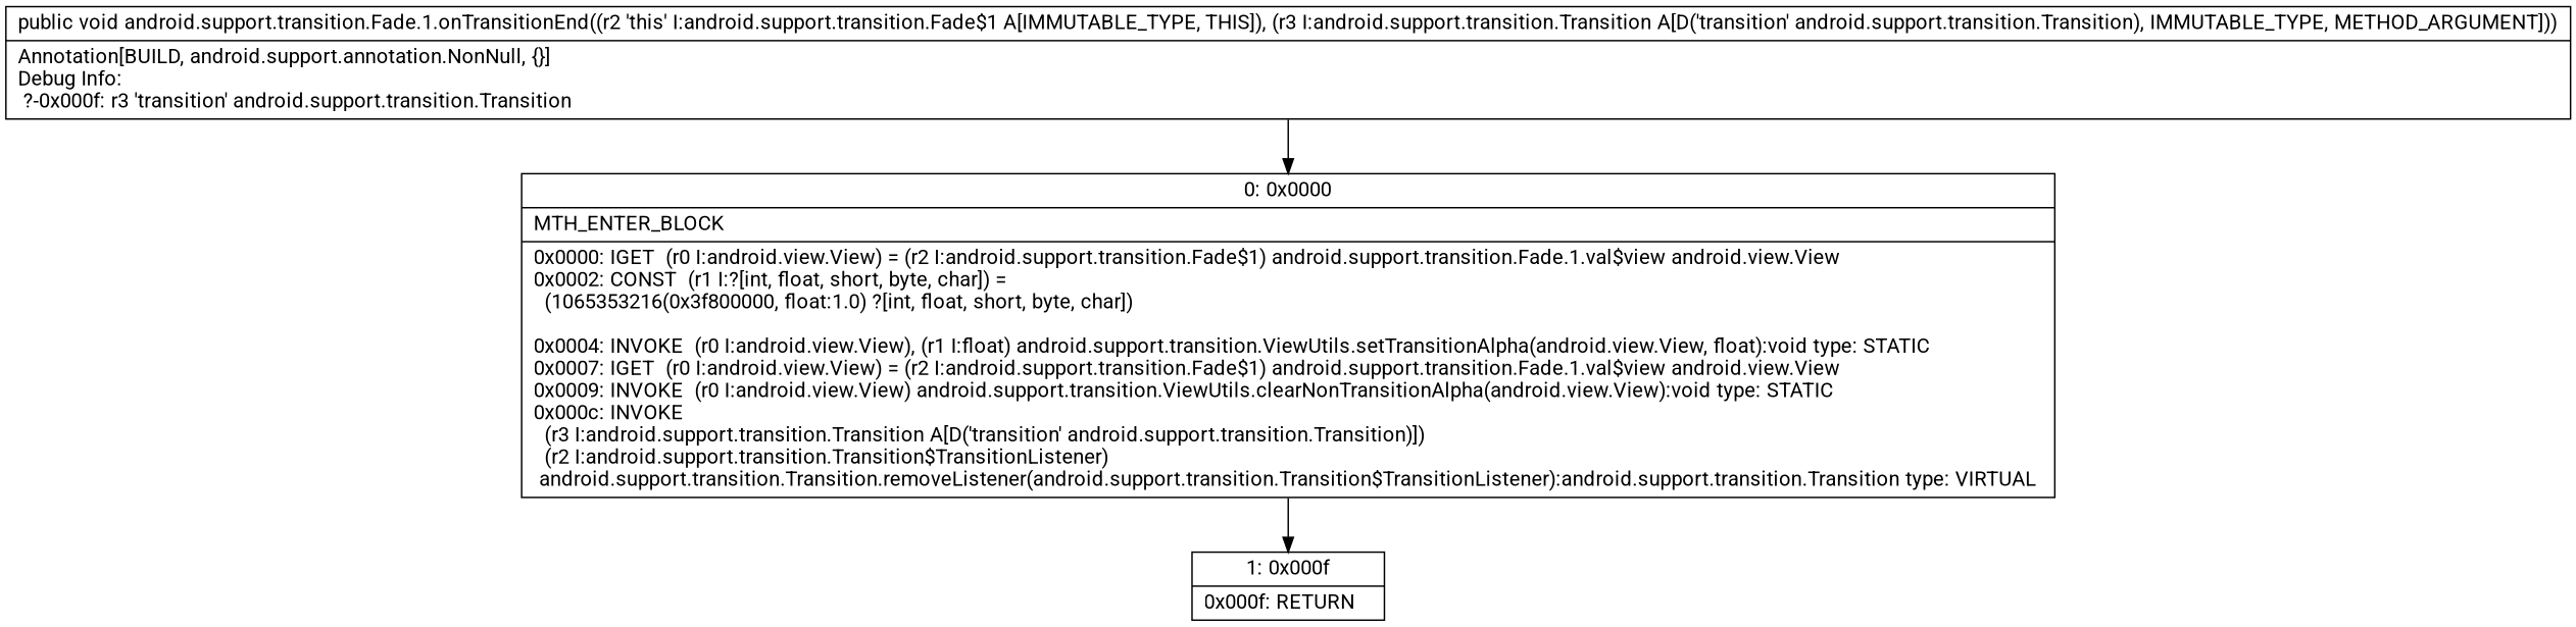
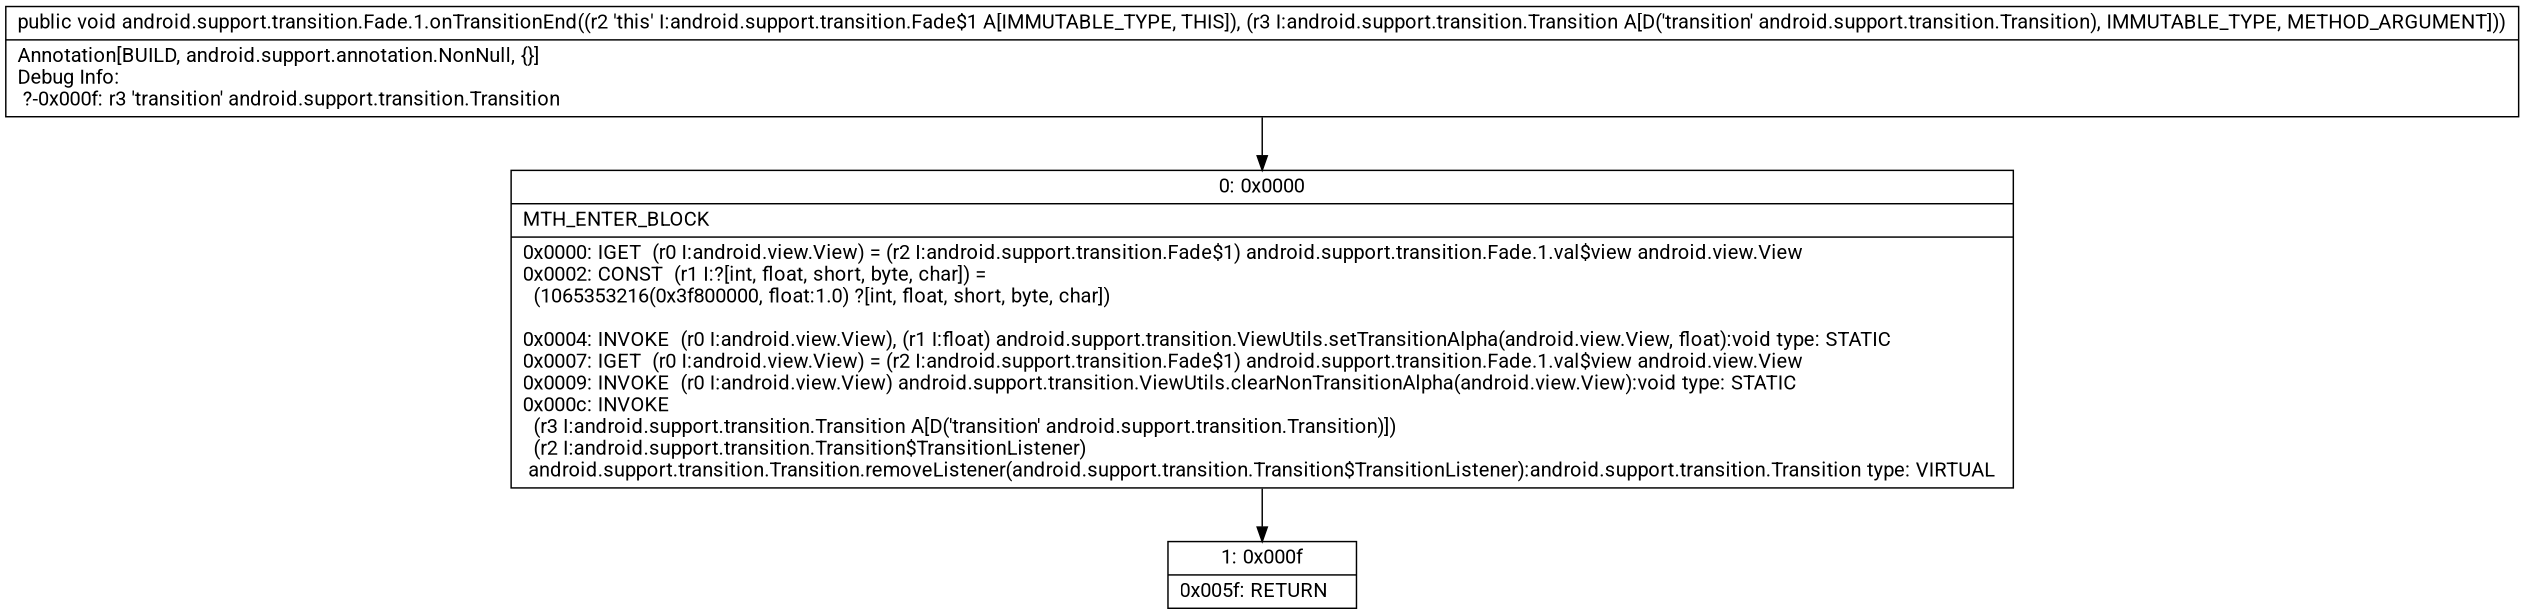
  digraph {
    fontname=Roboto
    node [shape=record fontname=Roboto]
    edge [fontname=Roboto]
    n1 [label="{0\:\ 0x0000|MTH_ENTER_BLOCK\l|0x0000: IGET  (r0 I:android.view.View) = (r2 I:android.support.transition.Fade$1) android.support.transition.Fade.1.val$view android.view.View \l0x0002: CONST  (r1 I:?[int, float, short, byte, char]) = \l  (1065353216(0x3f800000, float:1.0) ?[int, float, short, byte, char])\l \l0x0004: INVOKE  (r0 I:android.view.View), (r1 I:float) android.support.transition.ViewUtils.setTransitionAlpha(android.view.View, float):void type: STATIC \l0x0007: IGET  (r0 I:android.view.View) = (r2 I:android.support.transition.Fade$1) android.support.transition.Fade.1.val$view android.view.View \l0x0009: INVOKE  (r0 I:android.view.View) android.support.transition.ViewUtils.clearNonTransitionAlpha(android.view.View):void type: STATIC \l0x000c: INVOKE  \l  (r3 I:android.support.transition.Transition A[D('transition' android.support.transition.Transition)])\l  (r2 I:android.support.transition.Transition$TransitionListener)\l android.support.transition.Transition.removeListener(android.support.transition.Transition$TransitionListener):android.support.transition.Transition type: VIRTUAL \l}"]
-   n2 [label="{1\:\ 0x000f|0x000f: RETURN   \l}"]
+   n2 [label="{1\:\ 0x000f|0x005f: RETURN   \l}"]
    n3 [label="{public void android.support.transition.Fade.1.onTransitionEnd((r2 'this' I:android.support.transition.Fade$1 A[IMMUTABLE_TYPE, THIS]), (r3 I:android.support.transition.Transition A[D('transition' android.support.transition.Transition), IMMUTABLE_TYPE, METHOD_ARGUMENT]))  | Annotation[BUILD, android.support.annotation.NonNull, \{\}]\lDebug Info:\l  ?\-0x000f: r3 'transition' android.support.transition.Transition\l}"]
    n1 -> n2
    n3 -> n1
  }
